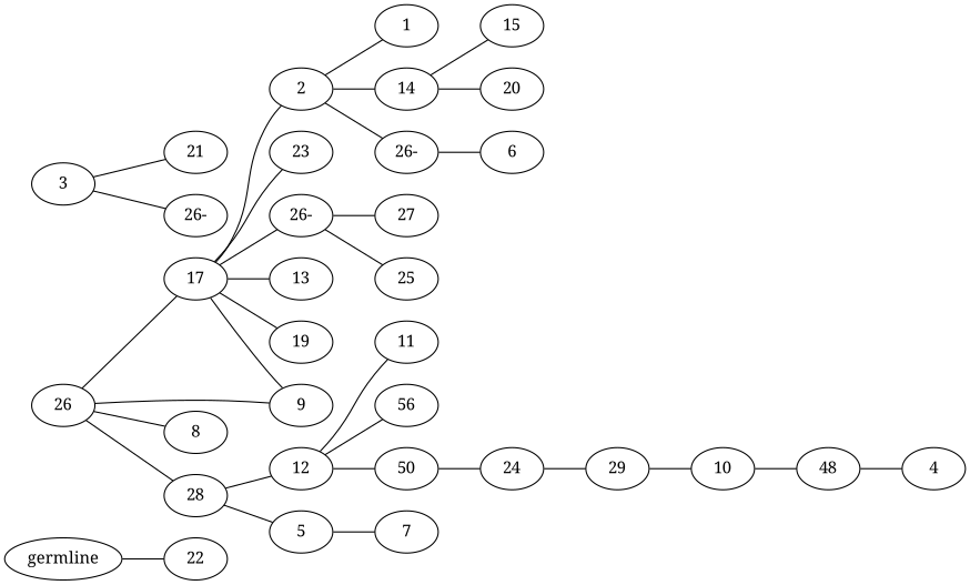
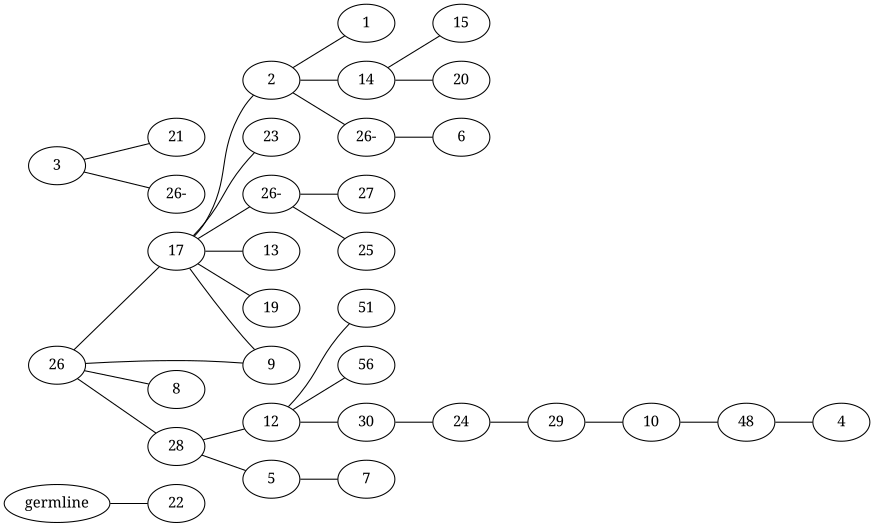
  graph {
    fontname="Noto Serif"
    rankdir=LR
    node [fontname="Noto Serif"]
    edge [fontname="Noto Serif"]
    n1 [label=germline]
    n2 [label=22]
    n3 [label=26]
    n4 [label=17]
    n5 [label=28]
    n6 [label=8]
    n7 [label=13]
    n8 [label=19]
    n9 [label=2]
    n10 [label=23]
    n11 [label="26-"]
    n12 [label=9]
    n13 [label=12]
    n14 [label=5]
    n15 [label=1]
    n16 [label=14]
    n17 [label="26-"]
    n18 [label=25]
    n19 [label=27]
    n20 [label=15]
    n21 [label=20]
    n22 [label=6]
-   n23 [label=11]
+   n23 [label=51]
    n24 [label=56]
-   n25 [label=50]
+   n25 [label=30]
    n26 [label=7]
    n27 [label=24]
    n28 [label=29]
    n29 [label=10]
    n30 [label=48]
    n31 [label=4]
    n32 [label=3]
    n33 [label=21]
    n34 [label="26-"]
    n1 -- n2
    n3 -- n4
    n3 -- n5
    n3 -- n6
    n4 -- n7
    n4 -- n8
    n4 -- n9
    n4 -- n10
    n4 -- n11
    n4 -- n12
    n5 -- n13
    n5 -- n14
    n9 -- n15
    n9 -- n16
    n9 -- n17
    n11 -- n18
    n11 -- n19
    n12 -- n3
    n13 -- n23
    n13 -- n24
    n13 -- n25
    n14 -- n26
    n16 -- n20
    n16 -- n21
    n17 -- n22
    n25 -- n27
    n27 -- n28
    n28 -- n29
    n29 -- n30
    n30 -- n31
    n32 -- n33
    n32 -- n34
  }
